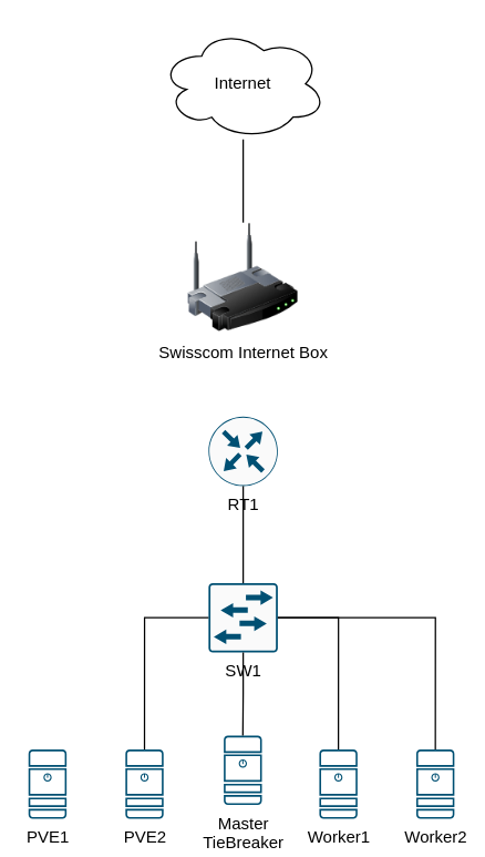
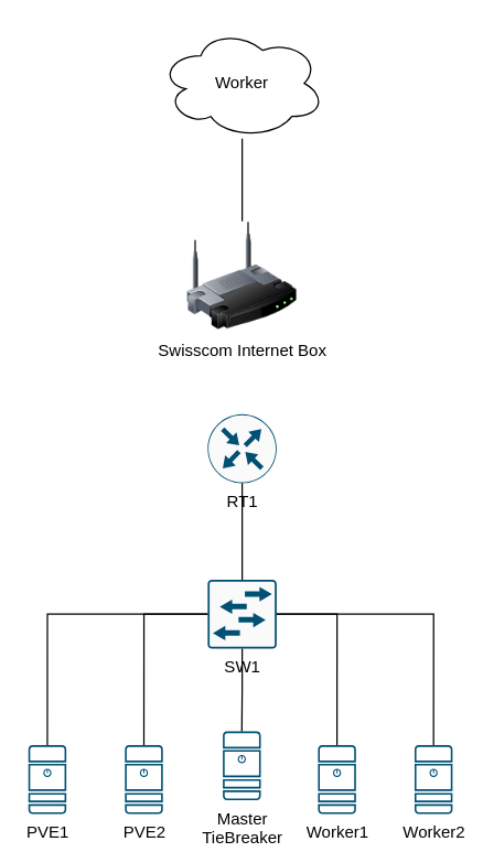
  <mxCell id="0" />
  <mxCell id="1" parent="0" />
  <mxCell id="2" value="Swisscom Internet Box" style="image;html=1;image=img/lib/clip_art/networking/Wireless_Router_128x128.png" vertex="1" parent="1"><mxGeometry x="135" y="160" width="80" height="80" as="geometry" /></mxCell>
  <mxCell id="3" value="SW1" style="sketch=0;points=[[0.015,0.015,0],[0.985,0.015,0],[0.985,0.985,0],[0.015,0.985,0],[0.25,0,0],[0.5,0,0],[0.75,0,0],[1,0.25,0],[1,0.5,0],[1,0.75,0],[0.75,1,0],[0.5,1,0],[0.25,1,0],[0,0.75,0],[0,0.5,0],[0,0.25,0]];verticalLabelPosition=bottom;html=1;verticalAlign=top;aspect=fixed;align=center;pointerEvents=1;shape=mxgraph.cisco19.rect;prIcon=l2_switch;fillColor=#FAFAFA;strokeColor=#005073;" vertex="1" parent="1"><mxGeometry x="150" y="420" width="50" height="50" as="geometry" /></mxCell>
  <mxCell id="4" value="RT1" style="sketch=0;points=[[0.5,0,0],[1,0.5,0],[0.5,1,0],[0,0.5,0],[0.145,0.145,0],[0.856,0.145,0],[0.855,0.856,0],[0.145,0.855,0]];verticalLabelPosition=bottom;html=1;verticalAlign=top;aspect=fixed;align=center;pointerEvents=1;shape=mxgraph.cisco19.rect;prIcon=router;fillColor=#FAFAFA;strokeColor=#005073;" vertex="1" parent="1"><mxGeometry x="150" y="300" width="50" height="50" as="geometry" /></mxCell>
  <mxCell id="5" value="PVE2" style="sketch=0;points=[[0.015,0.015,0],[0.985,0.015,0],[0.985,0.985,0],[0.015,0.985,0],[0.25,0,0],[0.5,0,0],[0.75,0,0],[1,0.25,0],[1,0.5,0],[1,0.75,0],[0.75,1,0],[0.5,1,0],[0.25,1,0],[0,0.75,0],[0,0.5,0],[0,0.25,0]];verticalLabelPosition=bottom;html=1;verticalAlign=top;aspect=fixed;align=center;pointerEvents=1;shape=mxgraph.cisco19.server;fillColor=#005073;strokeColor=none;" vertex="1" parent="1"><mxGeometry x="90" y="540" width="27.5" height="50" as="geometry" /></mxCell>
  <mxCell id="6" value="Master&lt;div&gt;TieBreaker&lt;/div&gt;" style="sketch=0;points=[[0.015,0.015,0],[0.985,0.015,0],[0.985,0.985,0],[0.015,0.985,0],[0.25,0,0],[0.5,0,0],[0.75,0,0],[1,0.25,0],[1,0.5,0],[1,0.75,0],[0.75,1,0],[0.5,1,0],[0.25,1,0],[0,0.75,0],[0,0.5,0],[0,0.25,0]];verticalLabelPosition=bottom;html=1;verticalAlign=top;aspect=fixed;align=center;pointerEvents=1;shape=mxgraph.cisco19.server;fillColor=#005073;strokeColor=none;" vertex="1" parent="1"><mxGeometry x="161" y="530" width="27.5" height="50" as="geometry" /></mxCell>
  <mxCell id="7" value="PVE1" style="sketch=0;points=[[0.015,0.015,0],[0.985,0.015,0],[0.985,0.985,0],[0.015,0.985,0],[0.25,0,0],[0.5,0,0],[0.75,0,0],[1,0.25,0],[1,0.5,0],[1,0.75,0],[0.75,1,0],[0.5,1,0],[0.25,1,0],[0,0.75,0],[0,0.5,0],[0,0.25,0]];verticalLabelPosition=bottom;html=1;verticalAlign=top;aspect=fixed;align=center;pointerEvents=1;shape=mxgraph.cisco19.server;fillColor=#005073;strokeColor=none;" vertex="1" parent="1"><mxGeometry x="20" y="540" width="27.5" height="50" as="geometry" /></mxCell>
  <mxCell id="8" value="Worker1" style="sketch=0;points=[[0.015,0.015,0],[0.985,0.015,0],[0.985,0.985,0],[0.015,0.985,0],[0.25,0,0],[0.5,0,0],[0.75,0,0],[1,0.25,0],[1,0.5,0],[1,0.75,0],[0.75,1,0],[0.5,1,0],[0.25,1,0],[0,0.75,0],[0,0.5,0],[0,0.25,0]];verticalLabelPosition=bottom;html=1;verticalAlign=top;aspect=fixed;align=center;pointerEvents=1;shape=mxgraph.cisco19.server;fillColor=#005073;strokeColor=none;" vertex="1" parent="1"><mxGeometry x="230" y="540" width="27.5" height="50" as="geometry" /></mxCell>
  <mxCell id="9" value="Worker2" style="sketch=0;points=[[0.015,0.015,0],[0.985,0.015,0],[0.985,0.985,0],[0.015,0.985,0],[0.25,0,0],[0.5,0,0],[0.75,0,0],[1,0.25,0],[1,0.5,0],[1,0.75,0],[0.75,1,0],[0.5,1,0],[0.25,1,0],[0,0.75,0],[0,0.5,0],[0,0.25,0]];verticalLabelPosition=bottom;html=1;verticalAlign=top;aspect=fixed;align=center;pointerEvents=1;shape=mxgraph.cisco19.server;fillColor=#005073;strokeColor=none;" vertex="1" parent="1"><mxGeometry x="300" y="540" width="27.5" height="50" as="geometry" /></mxCell>
  <mxCell id="10" style="edgeStyle=orthogonalEdgeStyle;rounded=0;orthogonalLoop=1;jettySize=auto;html=1;endArrow=none;endFill=0;" edge="1" parent="1" source="11" target="2"><mxGeometry relative="1" as="geometry" /></mxCell>
- <mxCell id="11" value="Internet" style="ellipse;shape=cloud;whiteSpace=wrap;html=1;" vertex="1" parent="1"><mxGeometry x="115" y="20" width="120" height="80" as="geometry" /></mxCell>
+ <mxCell id="11" value="Worker" style="ellipse;shape=cloud;whiteSpace=wrap;html=1;" vertex="1" parent="1"><mxGeometry x="115" y="20" width="120" height="80" as="geometry" /></mxCell>
  <mxCell id="12" style="edgeStyle=orthogonalEdgeStyle;rounded=0;orthogonalLoop=1;jettySize=auto;html=1;entryX=0.5;entryY=0;entryDx=0;entryDy=0;entryPerimeter=0;endArrow=none;endFill=0;" edge="1" parent="1" source="4" target="3"><mxGeometry relative="1" as="geometry" /></mxCell>
  <mxCell id="13" style="edgeStyle=orthogonalEdgeStyle;rounded=0;orthogonalLoop=1;jettySize=auto;html=1;entryX=0.5;entryY=0;entryDx=0;entryDy=0;entryPerimeter=0;endArrow=none;endFill=0;" edge="1" parent="1" source="3" target="6"><mxGeometry relative="1" as="geometry" /></mxCell>
  <mxCell id="14" style="edgeStyle=orthogonalEdgeStyle;rounded=0;orthogonalLoop=1;jettySize=auto;html=1;entryX=0.5;entryY=0;entryDx=0;entryDy=0;entryPerimeter=0;endArrow=none;endFill=0;" edge="1" parent="1" source="3" target="5"><mxGeometry relative="1" as="geometry" /></mxCell>
  <mxCell id="15" style="edgeStyle=orthogonalEdgeStyle;rounded=0;orthogonalLoop=1;jettySize=auto;html=1;entryX=0.5;entryY=0;entryDx=0;entryDy=0;entryPerimeter=0;endArrow=none;endFill=0;" edge="1" parent="1" source="3" target="8"><mxGeometry relative="1" as="geometry" /></mxCell>
  <mxCell id="16" style="edgeStyle=orthogonalEdgeStyle;rounded=0;orthogonalLoop=1;jettySize=auto;html=1;entryX=0.5;entryY=0;entryDx=0;entryDy=0;entryPerimeter=0;endArrow=none;endFill=0;" edge="1" parent="1" source="3" target="9"><mxGeometry relative="1" as="geometry" /></mxCell>
+ <mxCell id="17" style="edgeStyle=orthogonalEdgeStyle;rounded=0;orthogonalLoop=1;jettySize=auto;html=1;entryX=0.5;entryY=0;entryDx=0;entryDy=0;entryPerimeter=0;endArrow=none;endFill=0;" edge="1" parent="1" source="3" target="7"><mxGeometry relative="1" as="geometry" /></mxCell>
